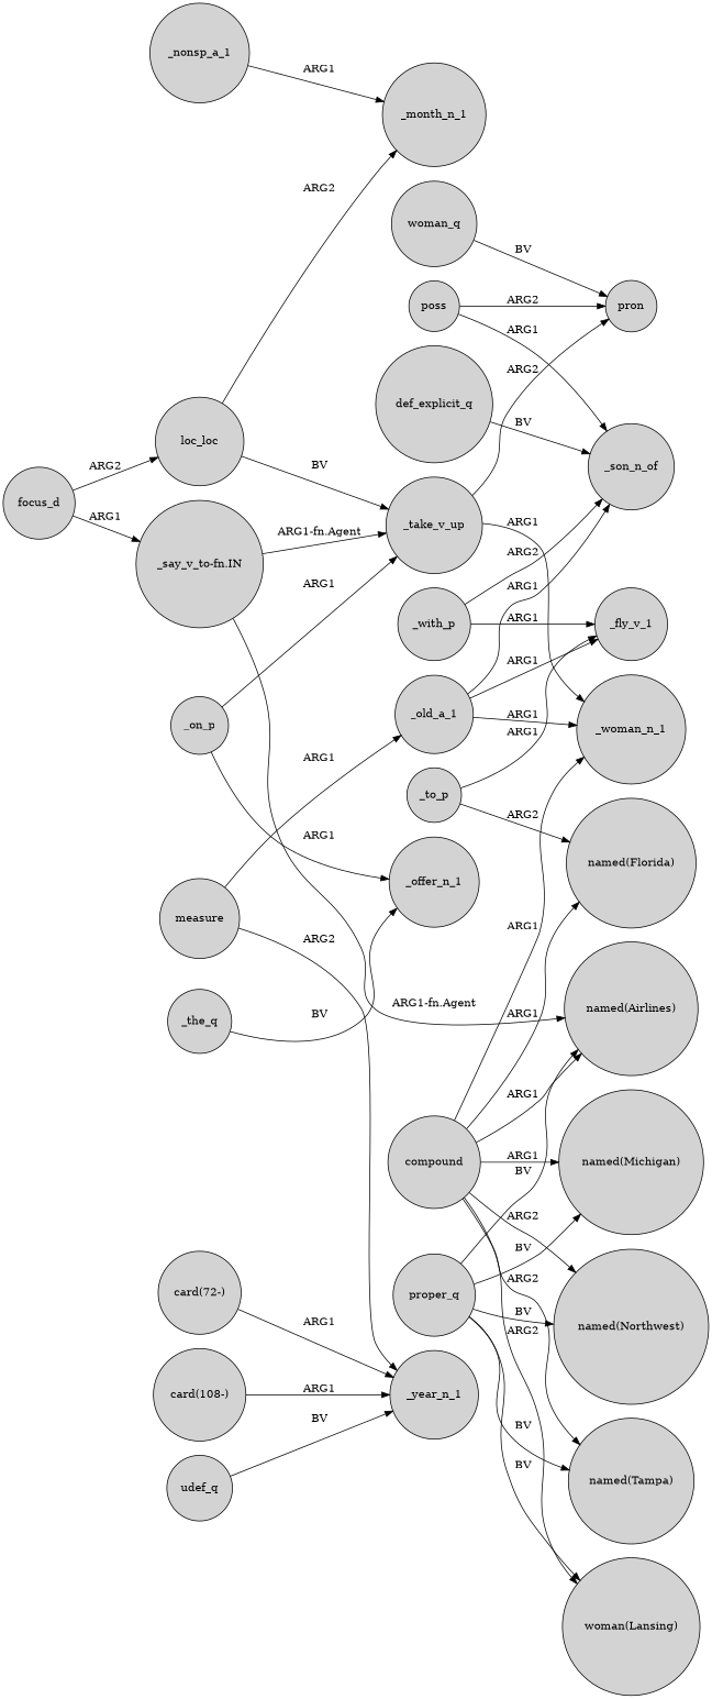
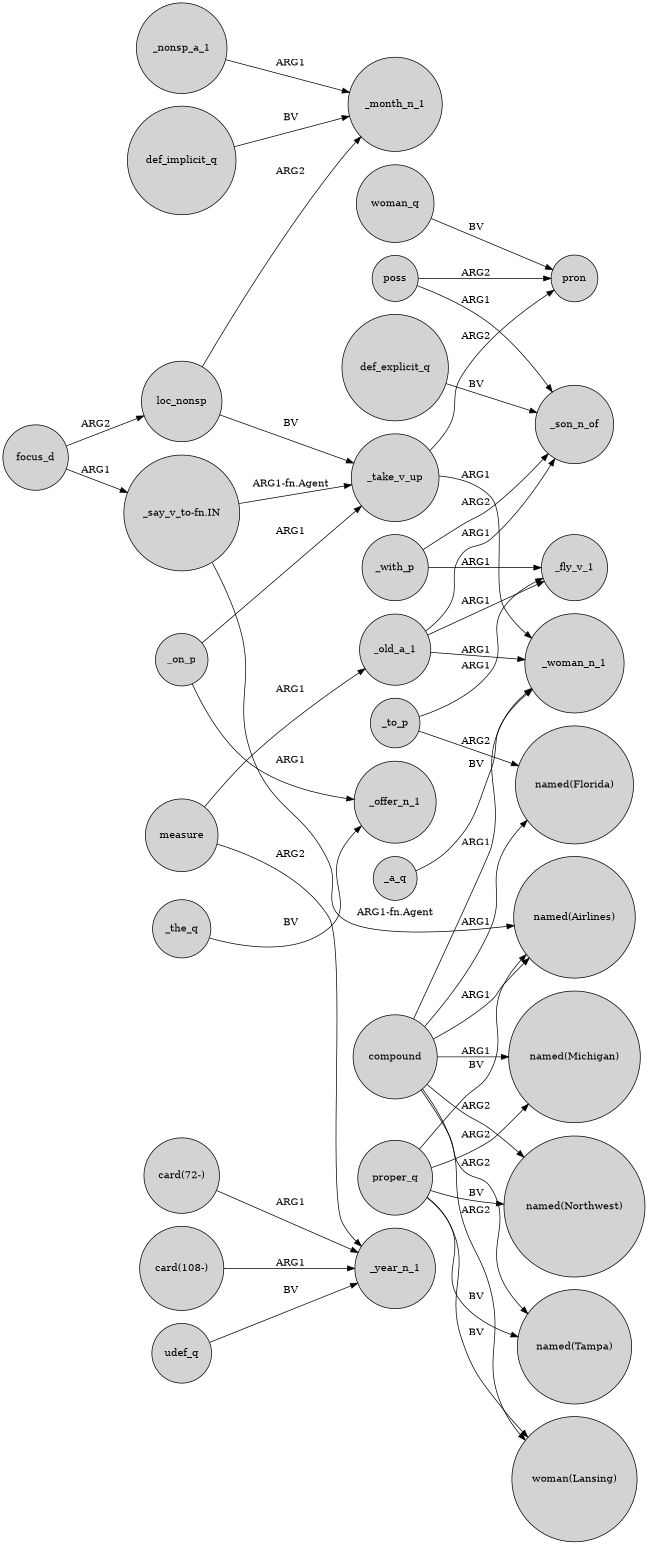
  digraph {
    rankdir=LR
    node [shape=circle style=filled]
    focus_d
-   loc_nonsp [label=loc_loc]
+   loc_nonsp
    "_say_v_to-fn.IN"
    _month_n_1
    _take_v_up
    "named(Airlines)"
    pron
    _woman_n_1
    "card(108-)"
    _year_n_1
+   def_implicit_q
    poss
    _son_n_of
    measure
    _old_a_1
    _fly_v_1
    n17 [label="woman(Lansing)"]
    compound
    "named(Florida)"
    "named(Tampa)"
    "named(Northwest)"
    "named(Michigan)"
    proper_q
    _to_p
    _on_p
    _offer_n_1
    n27 [label=woman_q]
    _the_q
    n29 [label=_nonsp_a_1]
    _with_p
    udef_q
    def_explicit_q
+   _a_q
    "card(72-)"
    focus_d -> loc_nonsp [label=ARG2]
    focus_d -> "_say_v_to-fn.IN" [label=ARG1]
    loc_nonsp -> _month_n_1 [label=ARG2]
    loc_nonsp -> _take_v_up [label=BV]
    "_say_v_to-fn.IN" -> _take_v_up [label="ARG1-fn.Agent"]
    "_say_v_to-fn.IN" -> "named(Airlines)" [label="ARG1-fn.Agent"]
    _take_v_up -> pron [label=ARG2]
    _take_v_up -> _woman_n_1 [label=ARG1]
    "card(108-)" -> _year_n_1 [label=ARG1]
+   def_implicit_q -> _month_n_1 [label=BV]
    poss -> pron [label=ARG2]
    poss -> _son_n_of [label=ARG1]
    measure -> _year_n_1 [label=ARG2]
    measure -> _old_a_1 [label=ARG1]
    _old_a_1 -> _woman_n_1 [label=ARG1]
    _old_a_1 -> _son_n_of [label=ARG1]
    _old_a_1 -> _fly_v_1 [label=ARG1]
    compound -> "named(Airlines)" [label=ARG1]
    compound -> _woman_n_1 [label=ARG1]
    compound -> n17 [label=ARG2]
    compound -> "named(Florida)" [label=ARG1]
    compound -> "named(Tampa)" [label=ARG2]
    compound -> "named(Northwest)" [label=ARG2]
    compound -> "named(Michigan)" [label=ARG1]
    proper_q -> "named(Airlines)" [label=BV]
    proper_q -> n17 [label=BV]
    proper_q -> "named(Tampa)" [label=BV]
    proper_q -> "named(Northwest)" [label=BV]
-   proper_q -> "named(Michigan)" [label=BV]
+   proper_q -> "named(Michigan)" [label=ARG2]
    _to_p -> _fly_v_1 [label=ARG1]
    _to_p -> "named(Florida)" [label=ARG2]
    _on_p -> _take_v_up [label=ARG1]
    _on_p -> _offer_n_1 [label=ARG1]
    n27 -> pron [label=BV]
    _the_q -> _offer_n_1 [label=BV]
    n29 -> _month_n_1 [label=ARG1]
    _with_p -> _son_n_of [label=ARG2]
    _with_p -> _fly_v_1 [label=ARG1]
    udef_q -> _year_n_1 [label=BV]
    def_explicit_q -> _son_n_of [label=BV]
+   _a_q -> _woman_n_1 [label=BV]
    "card(72-)" -> _year_n_1 [label=ARG1]
  }
